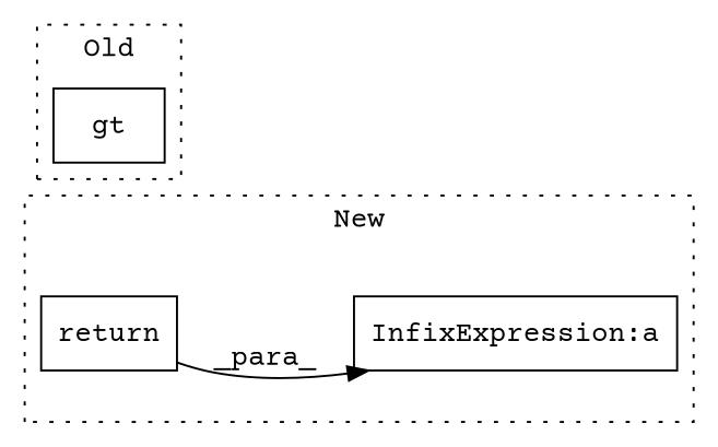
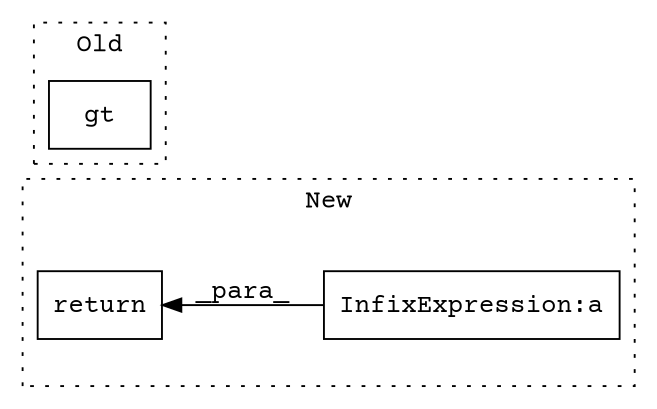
  digraph {
    rankdir=LR
    fontname="Courier Prime"
    node [shape=box fontname="Courier Prime"]
    n1 [a=41 l=7 label=return s=7568]
    n2 [a=27 l=3 label="InfixExpression:a" s=7629]
    n3 [a=32 l="3,1" label=gt s="7517,7574"]
    subgraph cluster_1 {
      label=New
      style=dotted
      n1
      n2
    }
    subgraph cluster_2 {
      label=Old
      style=dotted
      n3
    }
-   n1 -> n2 [label=_para_ fontname="Courier Prime"]
+   n2 -> n1 [label=_para_ fontname="Courier Prime"]
  }
